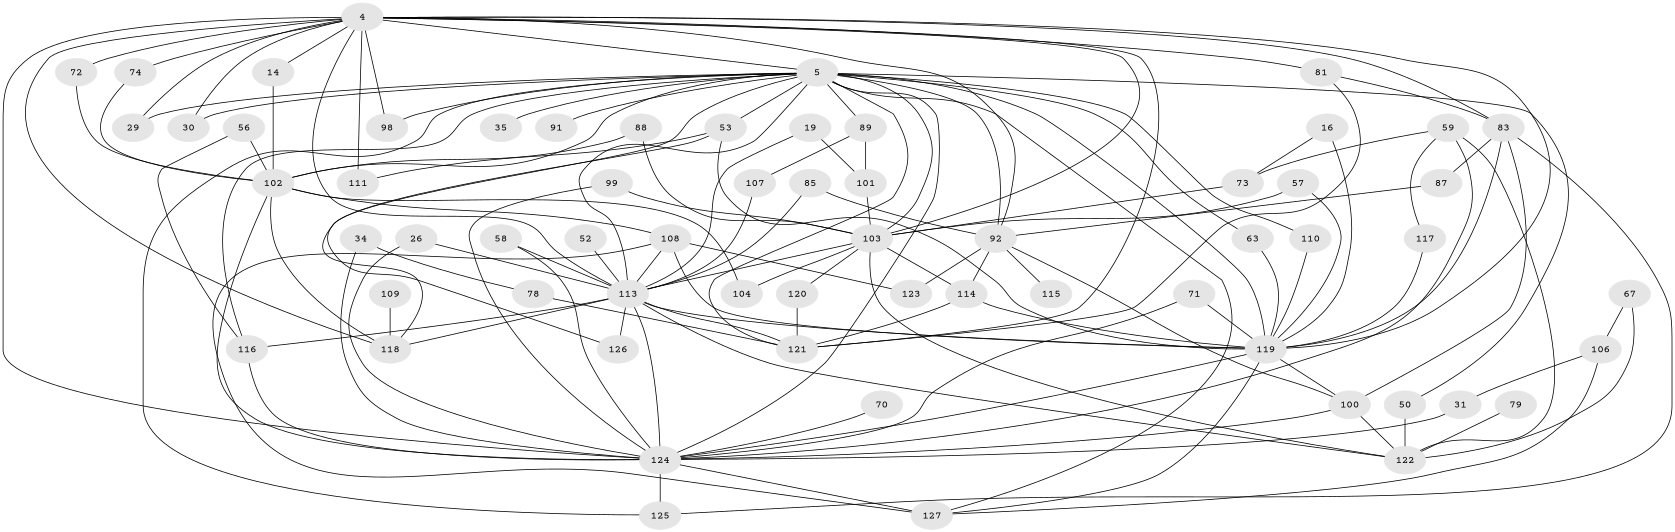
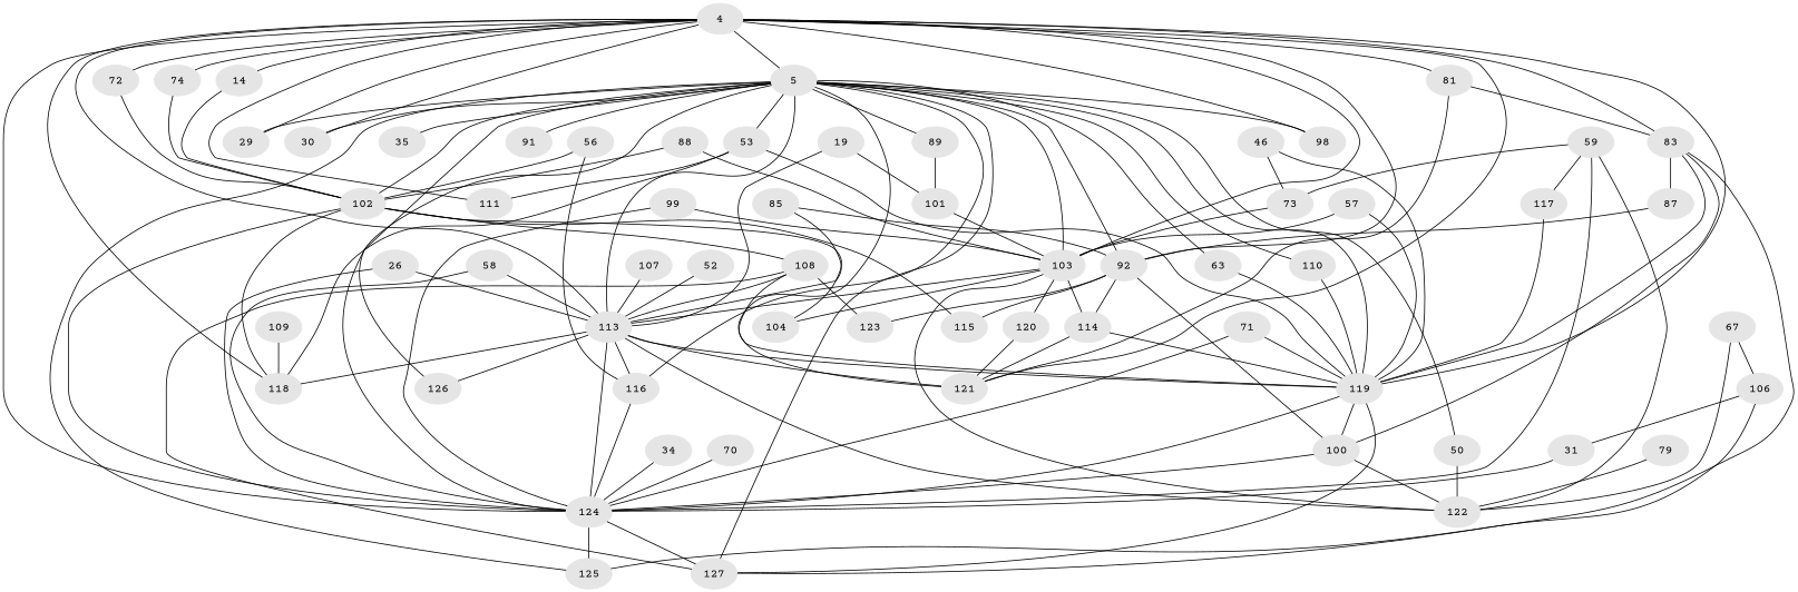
  graph {
    fontname="Courier Prime"
    node [color=gray90 fontname="Courier Prime" style=filled]
    edge [fontname="Courier Prime"]
    4 [super="+2"]
    5 [super="+3"]
    14
    29
    30
    72
    74
    83 [super="+68"]
    92 [super="+18+86"]
    98
    103 [super="+93+95+90"]
    111
    113 [super="+84+9"]
    118 [super="+69"]
    119 [super="+97+6"]
    121 [super="+23+96+112"]
    124 [super="+25+62+10"]
    81
    35
    53 [super="+17"]
    n21 [label=50]
    63
    89 [super="+13"]
    91
    102 [super="+51"]
    110
    116 [super="+42+75+43"]
    125 [super="+105"]
    126 [super="+61"]
    127 [super="+47+94"]
    34 [super="+22"]
-   78
    87
    100 [super="+33"]
    114 [super="+65"]
    115
    123
    122 [super="+37+45"]
    104
    120
    101 [super="+11"]
    107
    108 [super="+80+60+82"]
    109
    19
    26
    31
    73 [super="+49"]
-   46 [label=16]
+   46
    52
    56
    57
    58
    59 [super="+44"]
    117
    106 [super="+76"]
    67
    70
    71
    79
    85 [super="+77"]
    88
    99
    4 -- 5 [weight=4]
    4 -- 14 [weight=2]
    4 -- 29
    4 -- 30 [weight=2]
    4 -- 72
    4 -- 74
    4 -- 83 [weight=3]
    4 -- 92
    4 -- 98
    4 -- 103 [weight=2]
    4 -- 111
    4 -- 113 [weight=5]
    4 -- 118 [weight=2]
    4 -- 119 [weight=5]
    4 -- 121
    4 -- 124 [weight=4]
    4 -- 81 [weight=2]
    5 -- 29
    5 -- 30
    5 -- 92 [weight=5]
    5 -- 98
    5 -- 103 [weight=2]
    5 -- 113 [weight=4]
    5 -- 119 [weight=5]
    5 -- 121 [weight=2]
    5 -- 124 [weight=5]
    5 -- 35 [weight=2]
    5 -- 53 [weight=2]
    5 -- n21
    5 -- 63
    5 -- 89 [weight=2]
    5 -- 91 [weight=2]
    5 -- 102 [weight=3]
    5 -- 110
    5 -- 116 [weight=2]
    5 -- 125
    5 -- 126 [weight=2]
    5 -- 127
    14 -- 102
    72 -- 102
    74 -- 102
    83 -- 119 [weight=2]
    83 -- 125
    83 -- 87
    83 -- 100
    92 -- 100
    92 -- 114
    92 -- 115
    92 -- 123
    103 -- 113 [weight=2]
    103 -- 114
    103 -- 122
    103 -- 104
    103 -- 120
    113 -- 118
    113 -- 119 [weight=4]
    113 -- 121 [weight=3]
    113 -- 124 [weight=6]
    113 -- 116
    113 -- 126
    113 -- 122 [weight=2]
    119 -- 124 [weight=4]
    119 -- 127
    119 -- 100 [weight=2]
    124 -- 125
    124 -- 127 [weight=2]
    81 -- 83
    81 -- 121
    53 -- 111
    53 -- 118
    53 -- 119
    n21 -- 122
    63 -- 119
    89 -- 101
-   89 -- 107
    102 -- 118
    102 -- 124 [weight=2]
+   102 -- 115
    102 -- 104
    102 -- 108
    110 -- 119
    116 -- 124 [weight=3]
    34 -- 124
-   34 -- 78
-   78 -- 121
    87 -- 92
    100 -- 124
    100 -- 122
    114 -- 119
    114 -- 121
    120 -- 121
    101 -- 103 [weight=2]
    107 -- 113
    108 -- 113
    108 -- 119 [weight=3]
    108 -- 127
    108 -- 123
    109 -- 118
    19 -- 113
    19 -- 101
    26 -- 113
    26 -- 124
    31 -- 124
    73 -- 103
    46 -- 119 [weight=2]
    46 -- 73
    52 -- 113 [weight=2]
    56 -- 102
    56 -- 116
    57 -- 103
    57 -- 119
    58 -- 113
    58 -- 124
    59 -- 124 [weight=2]
    59 -- 122
    59 -- 73
    59 -- 117
    117 -- 119
    106 -- 127
    106 -- 31
    67 -- 122 [weight=2]
    67 -- 106
    70 -- 124 [weight=2]
    71 -- 119
    71 -- 124
    79 -- 122
    85 -- 92
    85 -- 113 [weight=2]
    88 -- 103
    88 -- 102
    99 -- 103
    99 -- 124
  }
